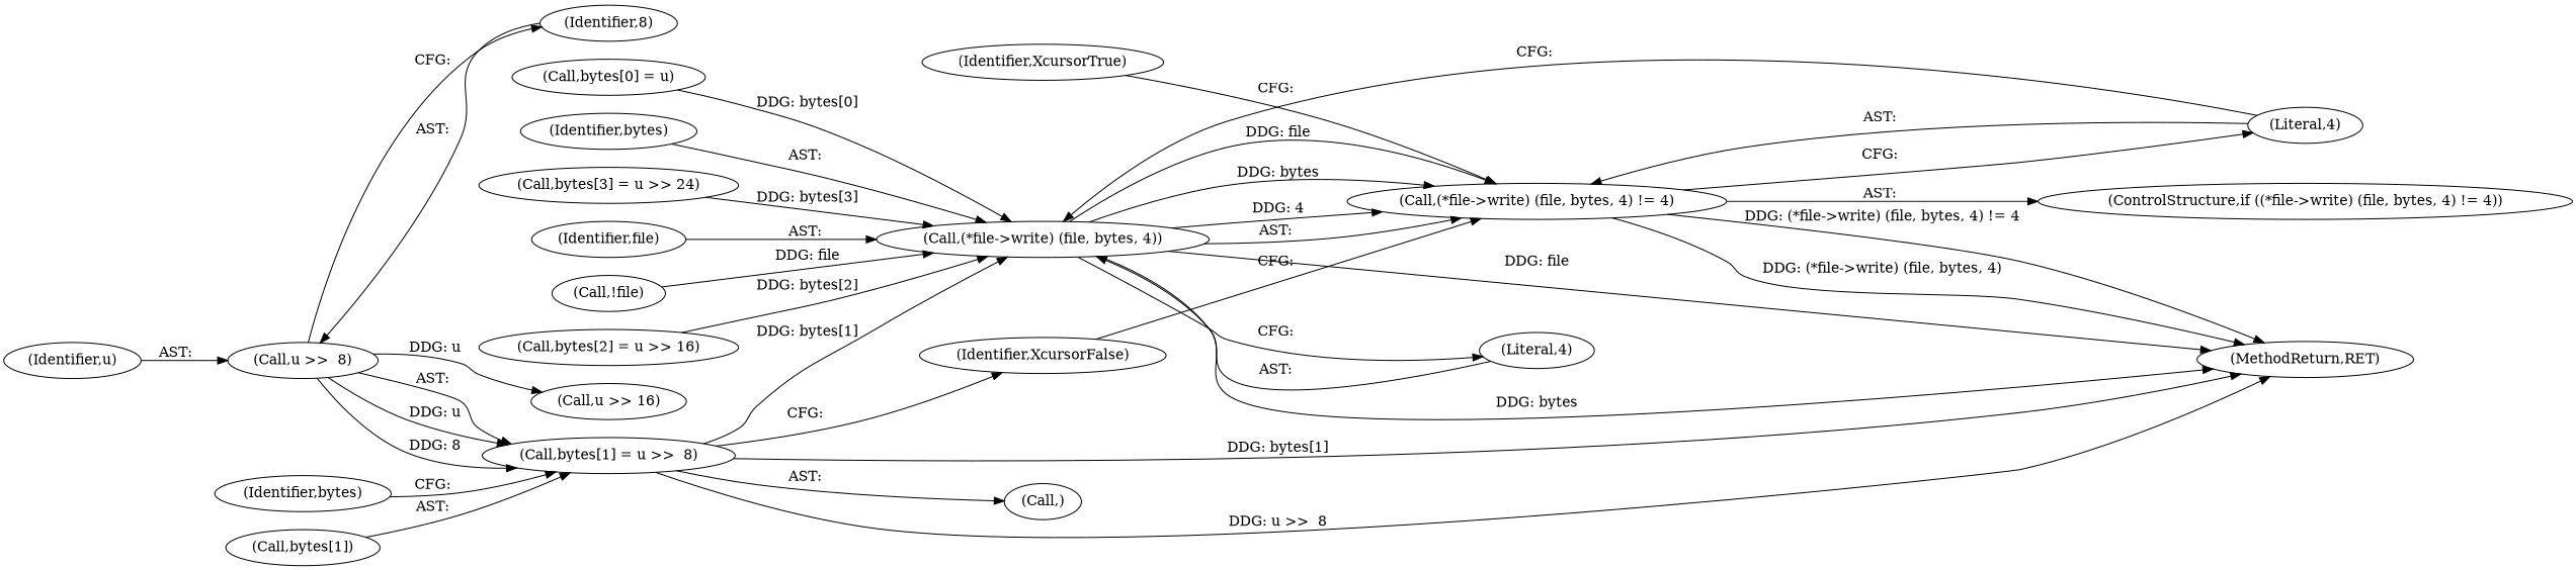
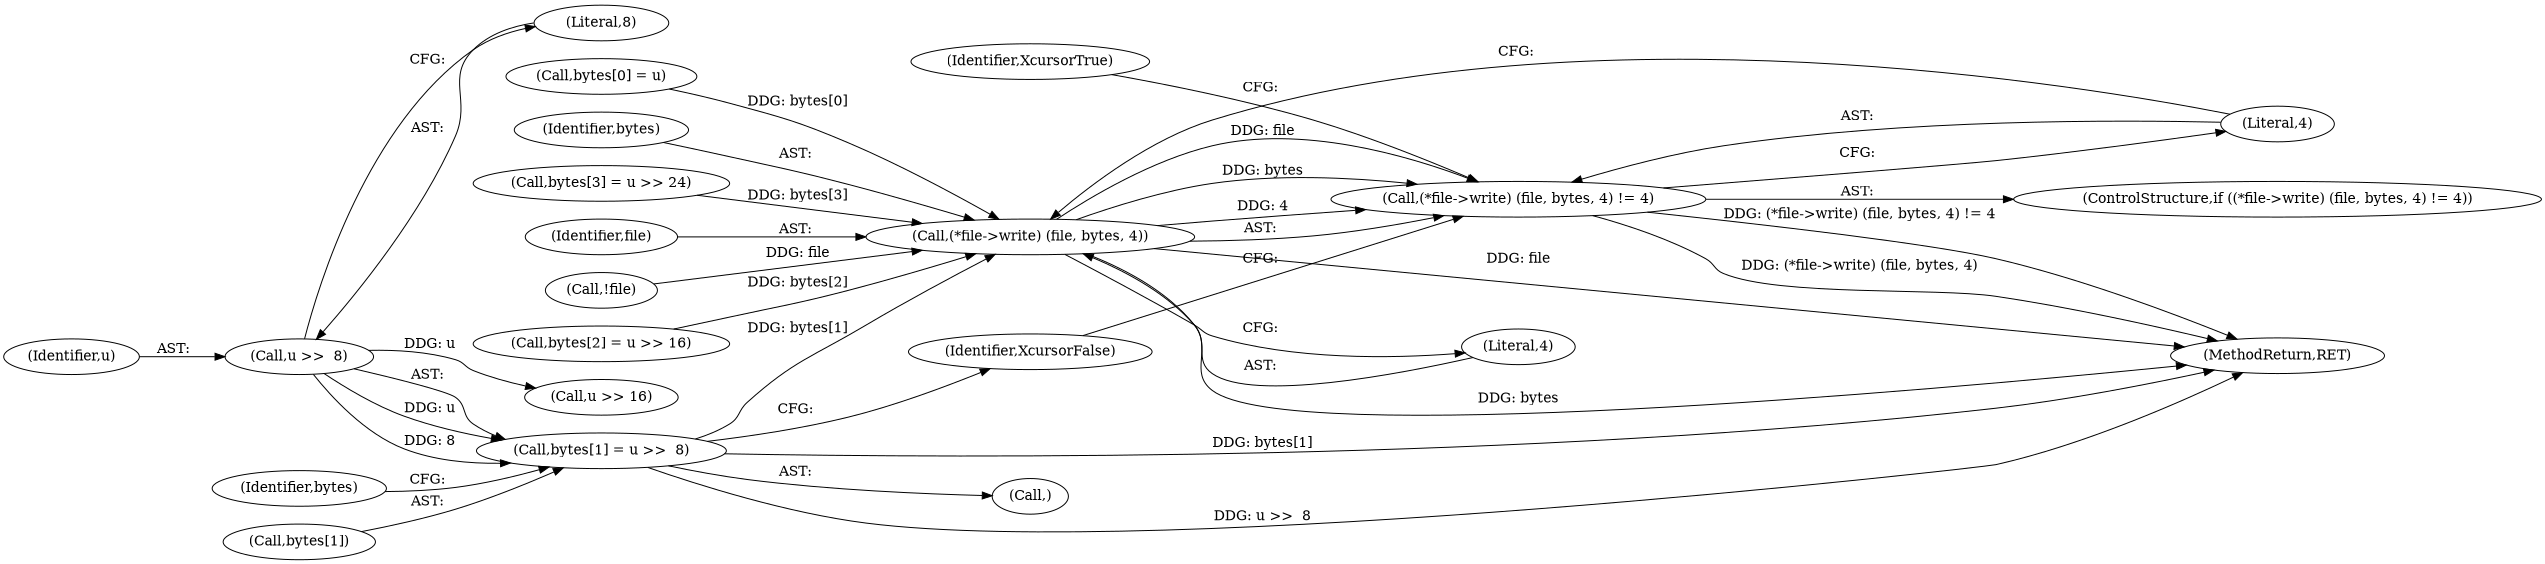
  digraph {
    rankdir=LR
    n1 [label="(Call,bytes[1] = u >>  8)"]
    n2 [label="(Call,(*file->write) (file, bytes, 4))"]
    n3 [label="(Call,)"]
    n4 [label="(MethodReturn,RET)"]
    n5 [label="(Identifier,XcursorFalse)"]
    n6 [label="(Call,u >>  8)"]
    n7 [label="(Call,u >> 16)"]
-   n8 [label="(Identifier,8)"]
+   n8 [label="(Literal,8)"]
    n9 [label="(Call,(*file->write) (file, bytes, 4) != 4)"]
    n10 [label="(Literal,4)"]
    n11 [label="(ControlStructure,if ((*file->write) (file, bytes, 4) != 4))"]
    n12 [label="(Literal,4)"]
    n13 [label="(Call,bytes[2] = u >> 16)"]
    n14 [label="(Call,bytes[0] = u)"]
    n15 [label="(Identifier,u)"]
    n16 [label="(Identifier,bytes)"]
    n17 [label="(Identifier,XcursorTrue)"]
    n18 [label="(Call,bytes[3] = u >> 24)"]
    n19 [label="(Call,bytes[1])"]
    n20 [label="(Identifier,file)"]
    n21 [label="(Call,!file)"]
    n22 [label="(Identifier,bytes)"]
    n1 -> n2 [label="DDG: bytes[1]"]
    n1 -> n3 [label="AST: "]
    n1 -> n4 [label="DDG: u >>  8"]
    n1 -> n4 [label="DDG: bytes[1]"]
    n1 -> n5 [label="CFG: "]
    n2 -> n4 [label="DDG: file"]
    n2 -> n4 [label="DDG: bytes"]
    n2 -> n9 [label="AST: "]
    n2 -> n9 [label="DDG: file"]
    n2 -> n9 [label="DDG: bytes"]
    n2 -> n9 [label="DDG: 4"]
    n2 -> n10 [label="CFG: "]
    n5 -> n9 [label="CFG: "]
    n6 -> n1 [label="AST: "]
    n6 -> n1 [label="DDG: u"]
    n6 -> n1 [label="DDG: 8"]
    n6 -> n7 [label="DDG: u"]
    n6 -> n8 [label="CFG: "]
    n8 -> n6 [label="AST: "]
    n9 -> n4 [label="DDG: (*file->write) (file, bytes, 4)"]
    n9 -> n4 [label="DDG: (*file->write) (file, bytes, 4) != 4"]
    n9 -> n11 [label="AST: "]
    n9 -> n12 [label="CFG: "]
    n10 -> n2 [label="AST: "]
    n12 -> n2 [label="CFG: "]
    n12 -> n9 [label="AST: "]
    n13 -> n2 [label="DDG: bytes[2]"]
    n14 -> n2 [label="DDG: bytes[0]"]
    n15 -> n6 [label="AST: "]
    n16 -> n2 [label="AST: "]
    n17 -> n9 [label="CFG: "]
    n18 -> n2 [label="DDG: bytes[3]"]
    n19 -> n1 [label="AST: "]
    n20 -> n2 [label="AST: "]
    n21 -> n2 [label="DDG: file"]
    n22 -> n1 [label="CFG: "]
  }
